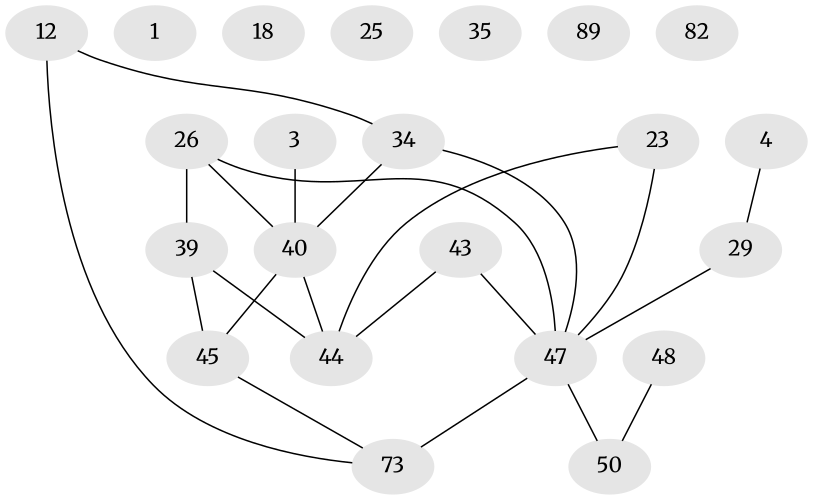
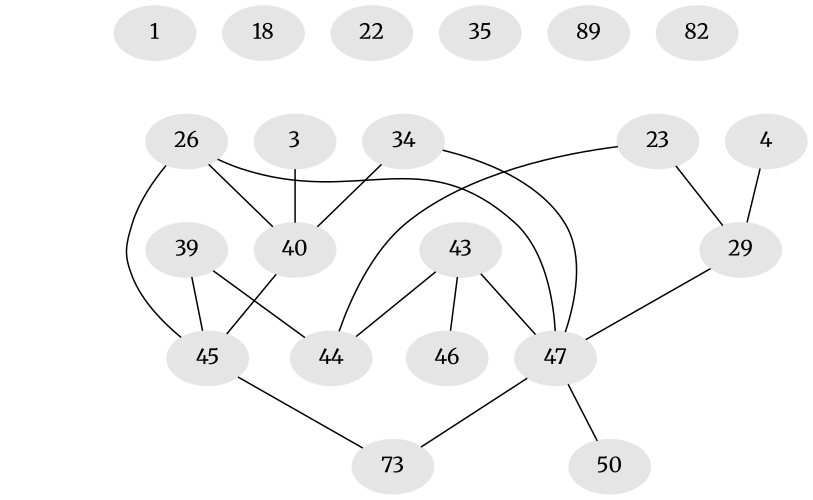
  graph {
    fontname=Merriweather
    node [color=gray90 fontname=Merriweather style=filled]
    edge [fontname=Merriweather]
    40 [super="+1+14+35"]
    44 [super="+26+24"]
    45
    3
    n5 [label=1]
    29 [super="+6"]
    47 [super="+15+41+42"]
    n8 [label=4]
-   12
    34
    n11 [label=73 super="+4"]
    18
-   22 [label=25]
+   22
    23
    n15 [label=26 super="+16"]
    39 [super="+38"]
    50
    n18 [label=35]
    43 [super="+8+32+28"]
-   48
+   46
    n22 [label=89]
    n23 [label=82]
-   40 -- 44
    40 -- 45
    45 -- n11
    3 -- 40
    29 -- 47 [weight=3]
    47 -- n11 [weight=3]
    47 -- 50
    n8 -- 29
-   12 -- 34
-   12 -- n11 [weight=2]
    34 -- 40
    34 -- 47
    23 -- 44
-   23 -- 47 [weight=2]
+   23 -- 29 [weight=2]
    n15 -- 40
    n15 -- 47
-   n15 -- 39
+   n15 -- 45
    39 -- 44
    39 -- 45
    43 -- 44
    43 -- 47 [weight=3]
-   48 -- 50
+   43 -- 46
  }
